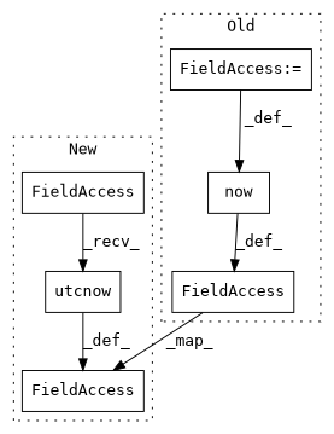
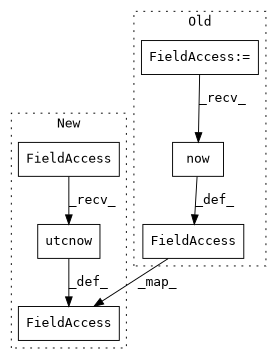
  digraph {
    fontname="DejaVu Sans Mono"
    node [a=22 fontname="DejaVu Sans Mono" l=8 shape=box]
    edge [fontname="DejaVu Sans Mono"]
    n1 [a=32 l=5 label=now s=3533]
    n2 [a=7 label="FieldAccess:=" s=3444]
    n3 [l=11 label=FieldAccess s=3580]
    n4 [a=32 label=utcnow s=3530]
    n5 [l=13 label=FieldAccess s=3508]
    n6 [l=11 label=FieldAccess s=3594]
    subgraph cluster_1 {
      label=Old
      style=dotted
      n1
      n2
      n3
    }
    subgraph cluster_2 {
      label=New
      style=dotted
      n4
      n5
      n6
    }
    n1 -> n3 [label=_def_]
-   n2 -> n1 [label=_def_]
+   n2 -> n1 [label=_recv_]
    n3 -> n6 [label=_map_]
    n4 -> n6 [label=_def_]
    n5 -> n4 [label=_recv_]
  }
